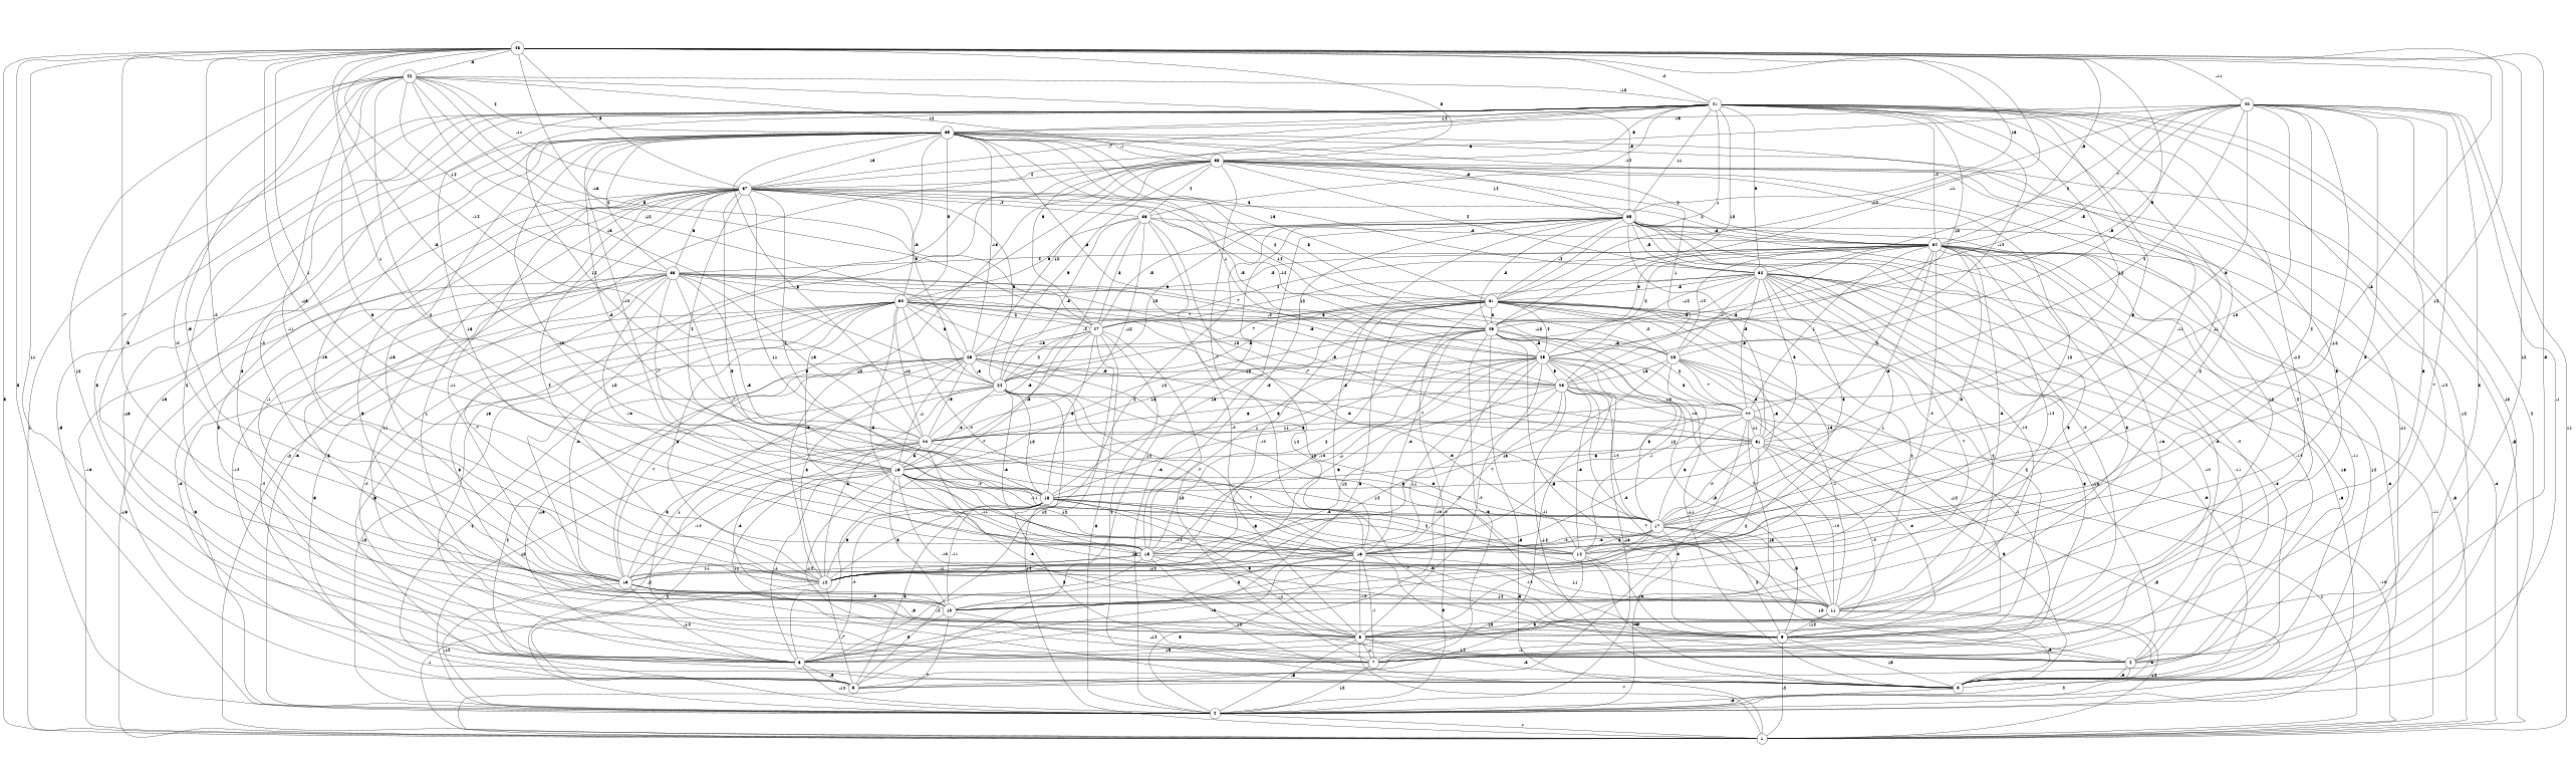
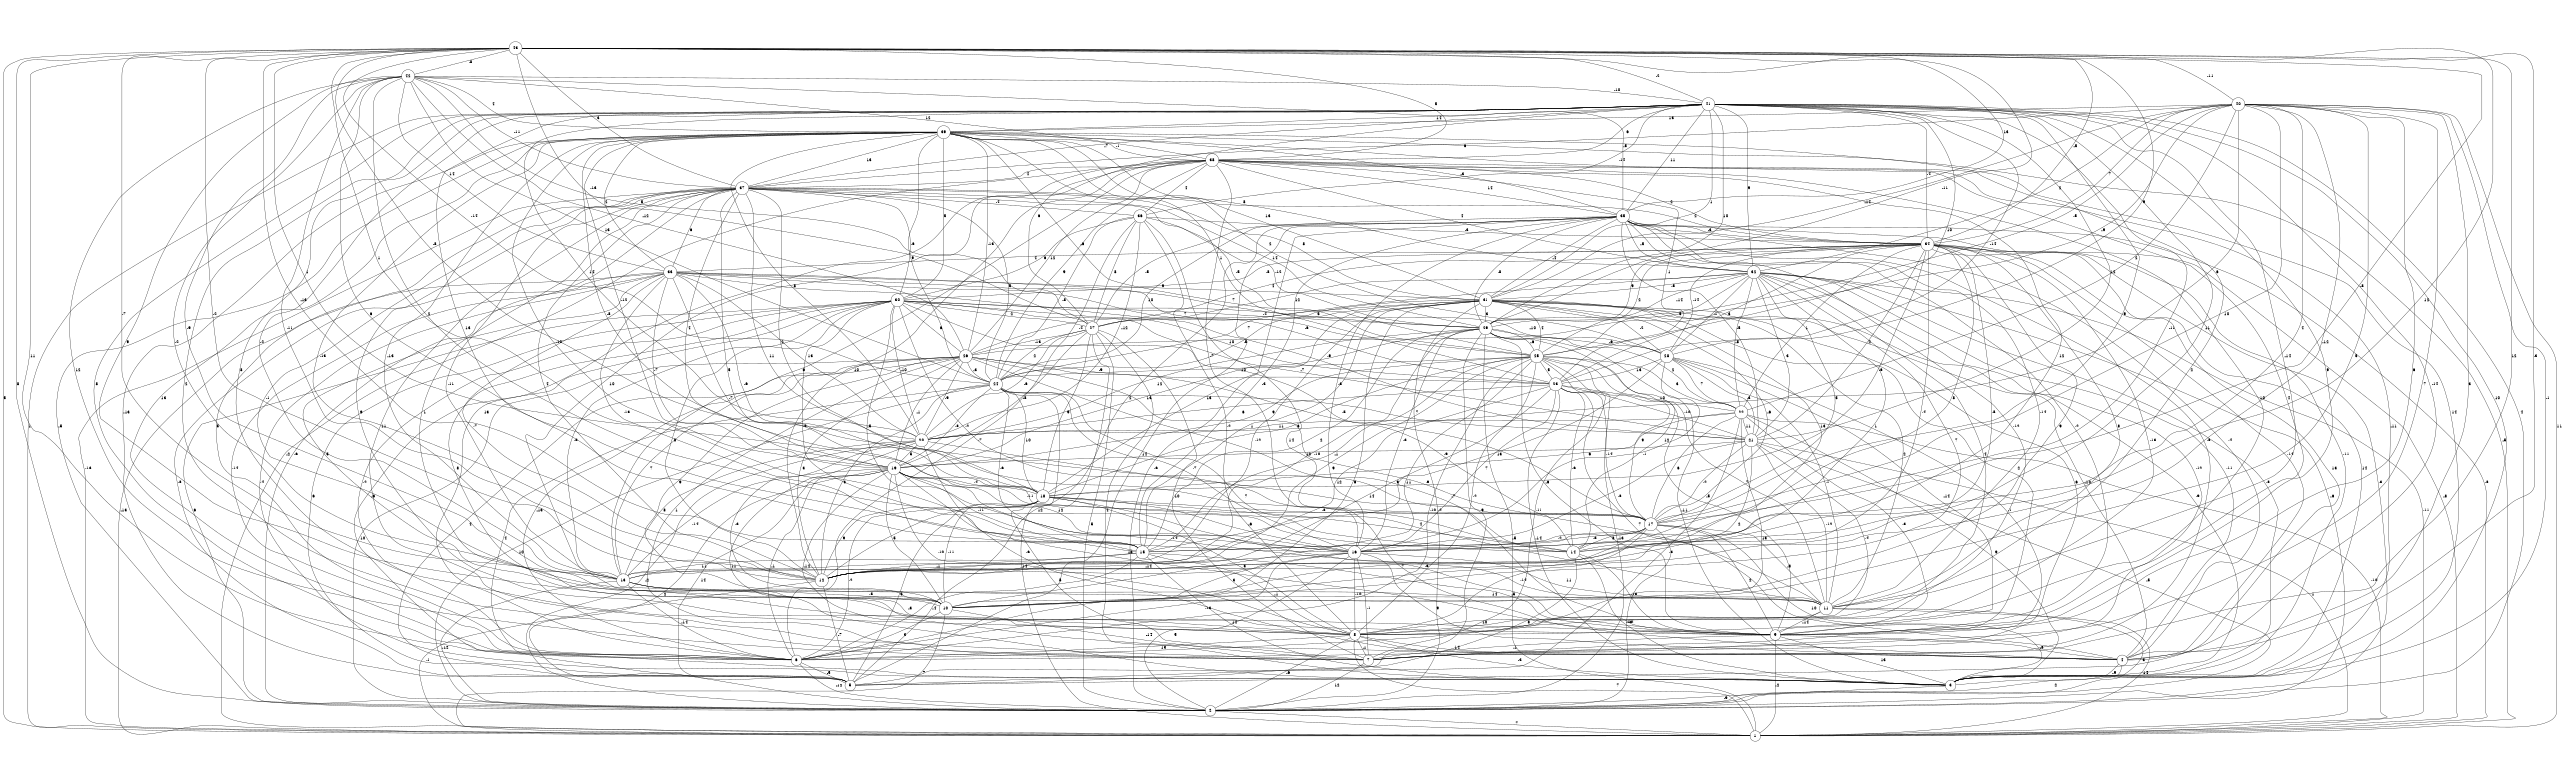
  graph {
    fontname="Helvetica,Arial,sans-serif"
    node [shape=circle]
    43
    1
    2
    4
    6
    7
    12
    13
    14
    15
    17
    18
    19
    20
    24
    27
    28
    29
    34
    35
    37
    38
    40
    41
    42
    3
    5
    10
    11
    8
    9
    16
-   21 [label=91]
+   21
    26
    23
    22
    25
    33
    30
    31
    32
    36
    39
    43 -- 1 [label=5]
    43 -- 2 [label=8]
    43 -- 4 [label=-3]
    43 -- 6 [label=11]
    43 -- 7 [label=12]
    43 -- 12 [label=-2]
    43 -- 13 [label=-7]
    43 -- 14 [label=12]
    43 -- 15 [label=-13]
    43 -- 17 [label=-8]
    43 -- 18 [label=1]
    43 -- 19 [label=1]
    43 -- 20 [label=-8]
    43 -- 24 [label=-14]
    43 -- 27 [label=-13]
    43 -- 28 [label=9]
    43 -- 29 [label=-11]
    43 -- 34 [label=-5]
    43 -- 35 [label=13]
    43 -- 37 [label=3]
    43 -- 38 [label=5]
    43 -- 40 [label=-11]
    43 -- 41 [label=-2]
    43 -- 42 [label=-8]
    2 -- 1 [label=7]
    4 -- 2 [label=2]
    4 -- 3 [label=-9]
    6 -- 2 [label=-12]
    6 -- 5 [label=-5]
    7 -- 2 [label=12]
    12 -- 1 [label=-1]
    12 -- 5 [label=-7]
    13 -- 2 [label=-12]
    13 -- 6 [label=-14]
    13 -- 10 [label=-5]
    13 -- 11 [label=14]
    13 -- 8 [label=-3]
    14 -- 3 [label=-13]
    14 -- 5 [label=8]
    14 -- 9 [label=-13]
    15 -- 6 [label=-4]
    15 -- 12 [label=-1]
    15 -- 13 [label=11]
    15 -- 3 [label=14]
    15 -- 8 [label=-1]
    15 -- 9 [label=-5]
    17 -- 2 [label=-12]
    17 -- 14 [label=8]
    17 -- 15 [label=-2]
    17 -- 3 [label=10]
    17 -- 10 [label=7]
    17 -- 11 [label=-8]
    17 -- 8 [label=-14]
    17 -- 9 [label=2]
    17 -- 16 [label=-3]
    18 -- 6 [label=-2]
    18 -- 7 [label=5]
    18 -- 12 [label=9]
    18 -- 14 [label=4]
    18 -- 17 [label=-8]
    18 -- 5 [label=5]
    18 -- 10 [label=-11]
    18 -- 8 [label=3]
    18 -- 9 [label=-6]
    18 -- 16 [label=-6]
    19 -- 2 [label=2]
    19 -- 4 [label=-14]
    19 -- 6 [label=-1]
    19 -- 13 [label=-14]
    19 -- 15 [label=-11]
    19 -- 17 [label=-11]
    19 -- 18 [label=-4]
+   19 -- 5 [label=14]
    19 -- 10 [label=5]
    19 -- 11 [label=-14]
    19 -- 8 [label=-10]
    19 -- 9 [label=13]
    19 -- 16 [label=12]
    20 -- 2 [label=-2]
    20 -- 4 [label=-6]
    20 -- 13 [label=8]
    20 -- 14 [label=14]
    20 -- 19 [label=5]
    20 -- 3 [label=11]
    20 -- 10 [label=-3]
    24 -- 1 [label=14]
    24 -- 2 [label=10]
    24 -- 12 [label=3]
    24 -- 15 [label=-6]
    24 -- 18 [label=10]
    24 -- 19 [label=-8]
    24 -- 5 [label=4]
    24 -- 11 [label=7]
    24 -- 16 [label=-7]
    24 -- 21 [label=7]
    27 -- 2 [label=5]
    27 -- 7 [label=10]
    27 -- 18 [label=9]
    27 -- 19 [label=-8]
    27 -- 20 [label=-6]
    27 -- 24 [label=2]
    27 -- 3 [label=4]
    27 -- 5 [label=12]
    27 -- 26 [label=-13]
    28 -- 7 [label=-1]
    28 -- 15 [label=13]
    28 -- 11 [label=-1]
    28 -- 9 [label=-14]
    28 -- 16 [label=-1]
    28 -- 21 [label=-3]
    28 -- 23 [label=13]
    28 -- 22 [label=7]
    29 -- 1 [label=-5]
    29 -- 12 [label=-10]
    29 -- 14 [label=12]
    29 -- 15 [label=2]
    29 -- 19 [label=13]
    29 -- 20 [label=12]
    29 -- 28 [label=-6]
    29 -- 3 [label=-11]
    29 -- 5 [label=9]
    29 -- 9 [label=-6]
    29 -- 16 [label=-3]
    29 -- 22 [label=2]
    29 -- 25 [label=-6]
    34 -- 1 [label=-8]
    34 -- 2 [label=-3]
    34 -- 4 [label=-14]
    34 -- 12 [label=-4]
    34 -- 13 [label=-5]
    34 -- 18 [label=-6]
    34 -- 27 [label=4]
    34 -- 28 [label=-14]
    34 -- 29 [label=9]
    34 -- 3 [label=14]
    34 -- 5 [label=13]
    34 -- 10 [label=9]
    34 -- 11 [label=8]
    34 -- 8 [label=-13]
    34 -- 16 [label=8]
    34 -- 21 [label=2]
    34 -- 23 [label=3]
    34 -- 22 [label=1]
    34 -- 25 [label=2]
    34 -- 33 [label=4]
    34 -- 30 [label=-8]
    35 -- 1 [label=-8]
    35 -- 2 [label=-6]
    35 -- 4 [label=-4]
    35 -- 7 [label=-8]
    35 -- 12 [label=2]
    35 -- 15 [label=-3]
    35 -- 24 [label=10]
    35 -- 27 [label=-5]
    35 -- 29 [label=-8]
    35 -- 34 [label=-3]
    35 -- 3 [label=-11]
    35 -- 5 [label=14]
    35 -- 11 [label=-14]
    35 -- 8 [label=-12]
    35 -- 9 [label=-2]
    35 -- 16 [label=-3]
    35 -- 21 [label=-5]
    35 -- 31 [label=-4]
    35 -- 32 [label=-5]
    37 -- 1 [label=-13]
    37 -- 2 [label=-6]
    37 -- 6 [label=5]
    37 -- 7 [label=11]
    37 -- 12 [label=4]
    37 -- 13 [label=-11]
    37 -- 14 [label=5]
    37 -- 17 [label=11]
    37 -- 18 [label=2]
    37 -- 19 [label=4]
    37 -- 24 [label=5]
    37 -- 29 [label=14]
    37 -- 34 [label=2]
    37 -- 10 [label=-1]
    37 -- 8 [label=9]
    37 -- 9 [label=1]
    37 -- 25 [label=-5]
    37 -- 33 [label=6]
    37 -- 30 [label=-6]
    37 -- 31 [label=8]
    37 -- 36 [label=-4]
    38 -- 1 [label=-2]
    38 -- 6 [label=13]
    38 -- 12 [label=10]
    38 -- 13 [label=6]
    38 -- 14 [label=12]
    38 -- 24 [label=9]
    38 -- 34 [label=2]
    38 -- 35 [label=14]
    38 -- 37 [label=4]
    38 -- 3 [label=-11]
    38 -- 10 [label=10]
    38 -- 8 [label=10]
    38 -- 9 [label=4]
    38 -- 16 [label=-7]
    38 -- 26 [label=12]
    38 -- 23 [label=1]
    38 -- 32 [label=4]
    38 -- 36 [label=4]
    40 -- 1 [label=11]
    40 -- 4 [label=3]
    40 -- 6 [label=7]
    40 -- 12 [label=-12]
    40 -- 15 [label=4]
    40 -- 17 [label=10]
    40 -- 20 [label=6]
    40 -- 29 [label=-5]
    40 -- 34 [label=7]
    40 -- 37 [label=6]
    40 -- 3 [label=-1]
    40 -- 10 [label=5]
    40 -- 9 [label=6]
    40 -- 26 [label=-9]
    40 -- 22 [label=2]
    40 -- 31 [label=-14]
    40 -- 32 [label=2]
    40 -- 39 [label=13]
    41 -- 1 [label=1]
    41 -- 2 [label=4]
    41 -- 4 [label=-14]
    41 -- 6 [label=8]
    41 -- 7 [label=2]
    41 -- 13 [label=-2]
    41 -- 14 [label=11]
    41 -- 15 [label=13]
    41 -- 17 [label=9]
    41 -- 20 [label=14]
    41 -- 27 [label=6]
    41 -- 29 [label=10]
    41 -- 34 [label=-4]
    41 -- 35 [label=11]
    41 -- 37 [label=-7]
    41 -- 38 [label=6]
    41 -- 3 [label=10]
    41 -- 11 [label=-14]
    41 -- 8 [label=8]
    41 -- 9 [label=9]
    41 -- 16 [label=-11]
    41 -- 21 [label=12]
    41 -- 23 [label=-14]
    41 -- 25 [label=10]
    41 -- 31 [label=1]
    41 -- 32 [label=9]
    41 -- 36 [label=-14]
    41 -- 39 [label=14]
    42 -- 7 [label=12]
    42 -- 12 [label=-11]
    42 -- 13 [label=-9]
    42 -- 14 [label=2]
    42 -- 24 [label=13]
    42 -- 27 [label=5]
    42 -- 35 [label=-5]
    42 -- 37 [label=-11]
    42 -- 38 [label=12]
    42 -- 41 [label=-10]
    42 -- 10 [label=9]
    42 -- 11 [label=-2]
    42 -- 16 [label=6]
    42 -- 26 [label=-12]
    42 -- 33 [label=14]
    42 -- 39 [label=4]
    3 -- 2 [label=-9]
    10 -- 1 [label=7]
    10 -- 6 [label=3]
    10 -- 7 [label=-14]
    11 -- 1 [label=14]
    11 -- 2 [label=3]
    11 -- 8 [label=10]
    11 -- 9 [label=-14]
    8 -- 1 [label=7]
    8 -- 2 [label=-6]
    8 -- 4 [label=14]
    8 -- 6 [label=13]
    8 -- 7 [label=-1]
    8 -- 3 [label=-3]
    9 -- 1 [label=-2]
    9 -- 4 [label=-8]
    9 -- 7 [label=-1]
    9 -- 3 [label=13]
    16 -- 2 [label=5]
    16 -- 4 [label=9]
    16 -- 6 [label=-13]
    16 -- 7 [label=-1]
    16 -- 12 [label=-14]
    16 -- 10 [label=3]
    16 -- 11 [label=11]
    16 -- 8 [label=-10]
    21 -- 1 [label=1]
    21 -- 2 [label=-5]
    21 -- 17 [label=-2]
    21 -- 19 [label=10]
    21 -- 10 [label=2]
    21 -- 11 [label=-12]
    21 -- 8 [label=-4]
    21 -- 16 [label=-8]
    26 -- 2 [label=10]
    26 -- 6 [label=-13]
    26 -- 7 [label=1]
    26 -- 12 [label=3]
    26 -- 13 [label=7]
    26 -- 14 [label=-9]
    26 -- 19 [label=-1]
    26 -- 20 [label=-9]
    26 -- 24 [label=-3]
    26 -- 5 [label=4]
+   26 -- 10 [label=9]
    26 -- 11 [label=-9]
    26 -- 9 [label=-7]
    26 -- 23 [label=-9]
    23 -- 4 [label=7]
    23 -- 12 [label=9]
    23 -- 13 [label=12]
    23 -- 14 [label=-6]
    23 -- 17 [label=-14]
    23 -- 20 [label=6]
    23 -- 3 [label=-14]
    23 -- 16 [label=7]
    23 -- 21 [label=-10]
    23 -- 22 [label=10]
    22 -- 1 [label=-10]
    22 -- 6 [label=13]
    22 -- 17 [label=6]
    22 -- 18 [label=6]
    22 -- 20 [label=11]
    22 -- 3 [label=9]
    22 -- 5 [label=-3]
    22 -- 9 [label=-3]
    22 -- 21 [label=11]
    25 -- 2 [label=-13]
    25 -- 6 [label=-10]
    25 -- 7 [label=-11]
    25 -- 12 [label=9]
    25 -- 15 [label=-1]
    25 -- 17 [label=9]
    25 -- 18 [label=6]
    25 -- 19 [label=9]
    25 -- 24 [label=10]
    25 -- 10 [label=11]
    25 -- 11 [label=7]
    25 -- 8 [label=-2]
    25 -- 9 [label=-5]
    25 -- 23 [label=5]
    25 -- 22 [label=3]
    33 -- 1 [label=-13]
    33 -- 6 [label=-14]
    33 -- 12 [label=-7]
    33 -- 15 [label=-13]
    33 -- 17 [label=-7]
    33 -- 18 [label=-6]
    33 -- 19 [label=-7]
    33 -- 20 [label=13]
    33 -- 29 [label=7]
    33 -- 3 [label=-4]
    33 -- 5 [label=-8]
    33 -- 9 [label=5]
    33 -- 21 [label=-9]
    33 -- 23 [label=-6]
    33 -- 25 [label=7]
    33 -- 31 [label=9]
    30 -- 2 [label=6]
    30 -- 6 [label=-2]
    30 -- 12 [label=8]
    30 -- 13 [label=-3]
    30 -- 14 [label=-2]
    30 -- 15 [label=-3]
    30 -- 17 [label=-5]
    30 -- 20 [label=-10]
    30 -- 27 [label=2]
    30 -- 28 [label=-10]
    30 -- 29 [label=-4]
    30 -- 3 [label=-6]
    30 -- 5 [label=6]
    30 -- 8 [label=8]
    30 -- 16 [label=-5]
    30 -- 21 [label=-7]
    30 -- 26 [label=6]
    30 -- 23 [label=10]
    31 -- 2 [label=-2]
    31 -- 4 [label=-10]
    31 -- 6 [label=6]
    31 -- 7 [label=6]
    31 -- 13 [label=-12]
    31 -- 14 [label=13]
    31 -- 15 [label=1]
    31 -- 17 [label=-6]
    31 -- 18 [label=13]
    31 -- 24 [label=-5]
    31 -- 27 [label=5]
    31 -- 28 [label=-2]
    31 -- 29 [label=3]
    31 -- 3 [label=-9]
    31 -- 11 [label=2]
    31 -- 9 [label=2]
    31 -- 26 [label=-4]
    31 -- 25 [label=4]
    32 -- 1 [label=-11]
    32 -- 2 [label=-6]
    32 -- 4 [label=-11]
    32 -- 7 [label=-12]
    32 -- 12 [label=1]
    32 -- 17 [label=5]
    32 -- 24 [label=7]
    32 -- 27 [label=12]
    32 -- 28 [label=-1]
    32 -- 29 [label=-14]
    32 -- 3 [label=-8]
    32 -- 10 [label=7]
    32 -- 8 [label=4]
    32 -- 21 [label=3]
    32 -- 22 [label=-8]
    32 -- 25 [label=5]
    32 -- 31 [label=-5]
    36 -- 4 [label=14]
    36 -- 6 [label=-7]
    36 -- 20 [label=-12]
    36 -- 24 [label=-8]
    36 -- 27 [label=8]
    36 -- 29 [label=-12]
    36 -- 34 [label=-3]
    36 -- 8 [label=-2]
    36 -- 30 [label=6]
    39 -- 1 [label=-5]
    39 -- 2 [label=-5]
    39 -- 6 [label=13]
    39 -- 12 [label=-13]
    39 -- 13 [label=-13]
    39 -- 18 [label=-8]
    39 -- 19 [label=-12]
    39 -- 20 [label=8]
    39 -- 24 [label=9]
    39 -- 28 [label=2]
    39 -- 35 [label=-3]
    39 -- 37 [label=13]
    39 -- 38 [label=-1]
    39 -- 3 [label=14]
    39 -- 5 [label=-13]
    39 -- 11 [label=2]
    39 -- 16 [label=-10]
    39 -- 26 [label=-13]
    39 -- 23 [label=1]
    39 -- 25 [label=-6]
    39 -- 33 [label=2]
    39 -- 30 [label=5]
    39 -- 31 [label=13]
    39 -- 32 [label=8]
  }
